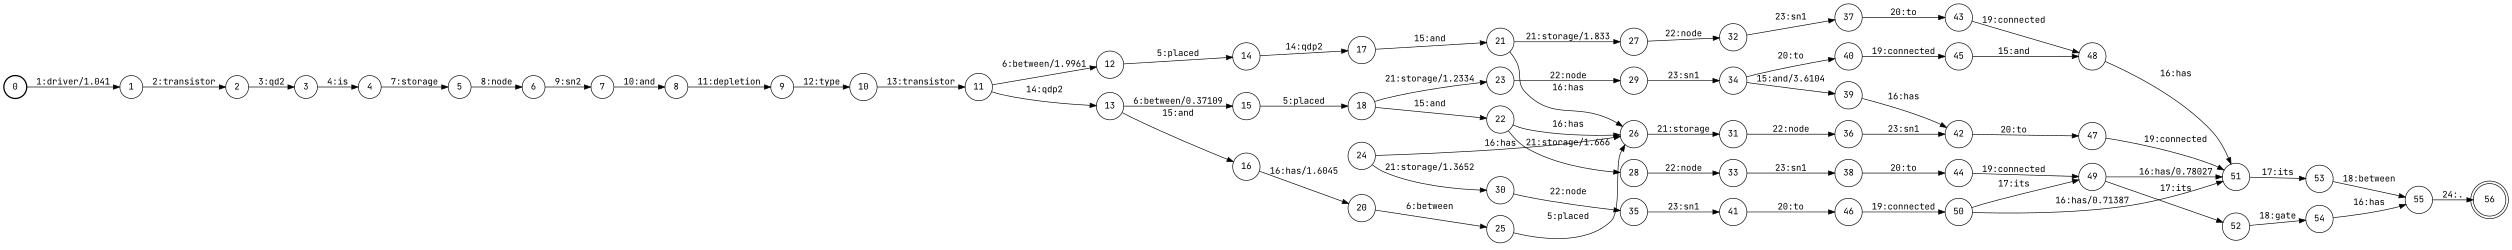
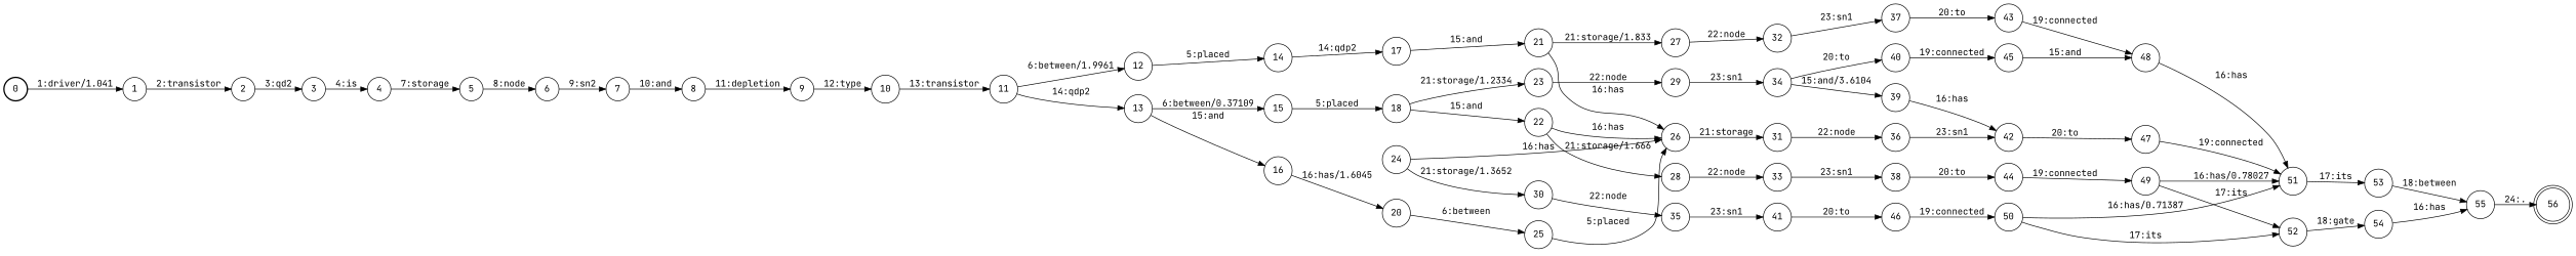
  digraph {
    fontname="JetBrains Mono"
    nodesep=0.25
    rankdir=LR
    ranksep=0.4
    node [fontname="JetBrains Mono" fontsize=14 shape=circle style=solid]
    edge [fontname="JetBrains Mono" fontsize=14]
    n1 [label=0 style=bold]
    n2 [label=1]
    n3 [label=2]
    n4 [label=3]
    n5 [label=4]
    n6 [label=5]
    n7 [label=6]
    n8 [label=7]
    n9 [label=8]
    n10 [label=9]
    n11 [label=10]
    n12 [label=11]
    n13 [label=12]
    n14 [label=13]
    n15 [label=14]
    n16 [label=15]
    n17 [label=16]
    n18 [label=17]
    n19 [label=18]
    n20 [label=20]
    n21 [label=21]
    n22 [label=23]
    n23 [label=22]
    n24 [label=25]
    n25 [label=27]
    n26 [label=26]
    n27 [label=29]
    n28 [label=28]
    n29 [label=24]
    n30 [label=30]
    n31 [label=32]
    n32 [label=31]
    n33 [label=34]
    n34 [label=33]
    n35 [label=35]
    n36 [label=37]
    n37 [label=36]
    n38 [label=38]
    n39 [label=39]
    n40 [label=40]
    n41 [label=41]
    n42 [label=42]
    n43 [label=43]
    n44 [label=44]
    n45 [label=45]
    n46 [label=46]
    n47 [label=47]
    n48 [label=48]
    n49 [label=49]
    n50 [label=50]
    n51 [label=51]
    n52 [label=52]
    n53 [label=53]
    n54 [label=54]
    n55 [label=55]
    n56 [label=56 shape=doublecircle]
    n1 -> n2 [label="1:driver/1.041"]
    n2 -> n3 [label="2:transistor"]
    n3 -> n4 [label="3:qd2"]
    n4 -> n5 [label="4:is"]
    n5 -> n6 [label="7:storage"]
    n6 -> n7 [label="8:node"]
    n7 -> n8 [label="9:sn2"]
    n8 -> n9 [label="10:and"]
    n9 -> n10 [label="11:depletion"]
    n10 -> n11 [label="12:type"]
    n11 -> n12 [label="13:transistor"]
    n12 -> n13 [label="6:between/1.9961"]
    n12 -> n14 [label="14:qdp2"]
    n13 -> n15 [label="5:placed"]
    n14 -> n16 [label="6:between/0.37109"]
    n14 -> n17 [label="15:and"]
    n15 -> n18 [label="14:qdp2"]
    n16 -> n19 [label="5:placed"]
    n17 -> n20 [label="16:has/1.6045"]
    n18 -> n21 [label="15:and"]
    n19 -> n22 [label="21:storage/1.2334"]
    n19 -> n23 [label="15:and"]
    n20 -> n24 [label="6:between"]
    n21 -> n25 [label="21:storage/1.833"]
    n21 -> n26 [label="16:has"]
    n22 -> n27 [label="22:node"]
    n23 -> n26 [label="16:has"]
    n23 -> n28 [label="21:storage/1.666"]
    n24 -> n26 [label="5:placed"]
    n25 -> n31 [label="22:node"]
    n26 -> n32 [label="21:storage"]
    n27 -> n33 [label="23:sn1"]
    n28 -> n34 [label="22:node"]
    n29 -> n26 [label="16:has"]
    n29 -> n30 [label="21:storage/1.3652"]
    n30 -> n35 [label="22:node"]
    n31 -> n36 [label="23:sn1"]
    n32 -> n37 [label="22:node"]
    n33 -> n39 [label="15:and/3.6104"]
    n33 -> n40 [label="20:to"]
    n34 -> n38 [label="23:sn1"]
    n35 -> n41 [label="23:sn1"]
    n36 -> n43 [label="20:to"]
    n37 -> n42 [label="23:sn1"]
    n38 -> n44 [label="20:to"]
    n39 -> n42 [label="16:has"]
    n40 -> n45 [label="19:connected"]
    n41 -> n46 [label="20:to"]
    n42 -> n47 [label="20:to"]
    n43 -> n48 [label="19:connected"]
    n44 -> n49 [label="19:connected"]
    n45 -> n48 [label="15:and"]
    n46 -> n50 [label="19:connected"]
    n47 -> n51 [label="19:connected"]
    n48 -> n51 [label="16:has"]
    n49 -> n51 [label="16:has/0.78027"]
    n49 -> n52 [label="17:its"]
    n50 -> n51 [label="16:has/0.71387"]
-   n50 -> n49 [label="17:its"]
+   n50 -> n52 [label="17:its"]
    n51 -> n53 [label="17:its"]
    n52 -> n54 [label="18:gate"]
    n53 -> n55 [label="18:between"]
    n54 -> n55 [label="16:has"]
    n55 -> n56 [label="24:."]
  }
